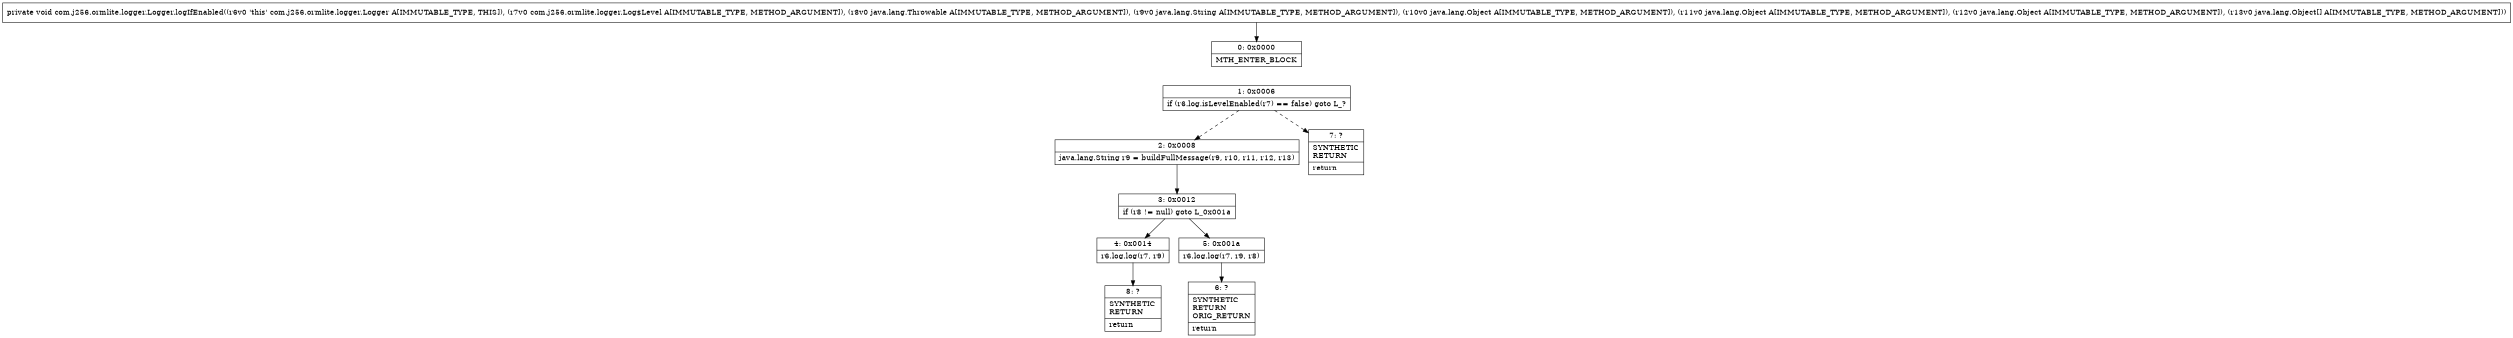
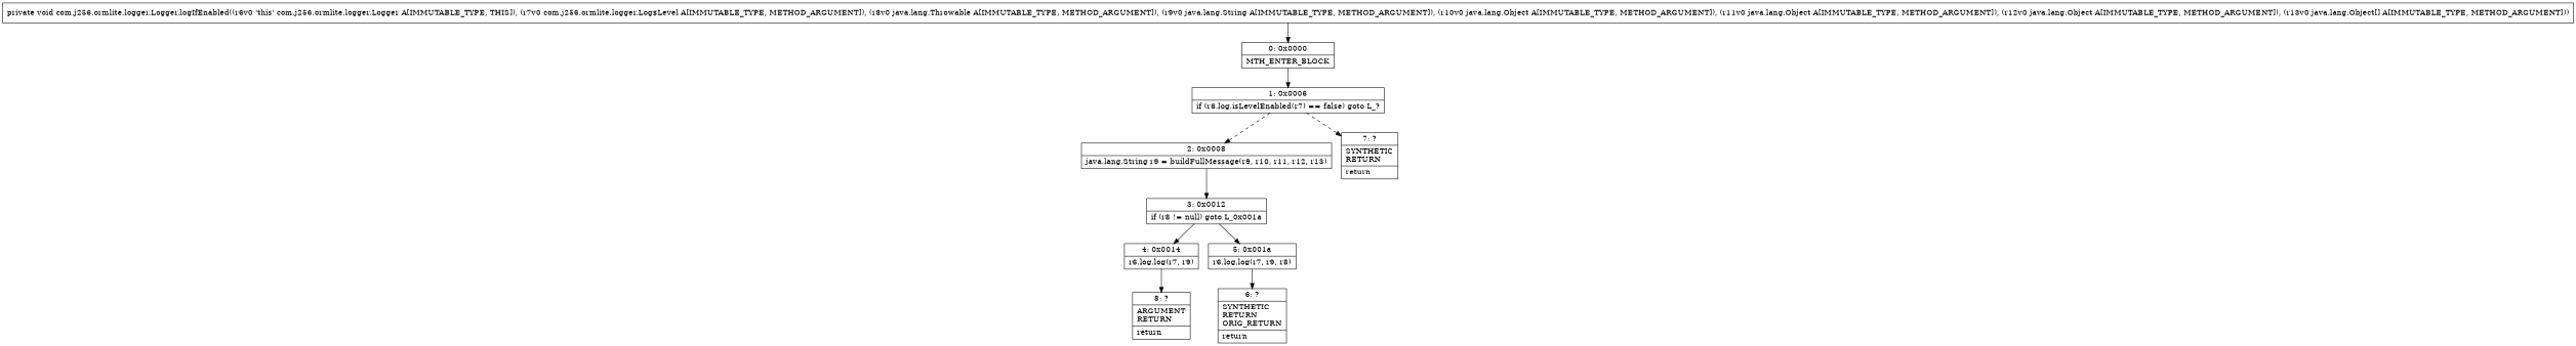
  digraph {
    node [shape=record]
    n1 [label="{0\:\ 0x0000|MTH_ENTER_BLOCK\l}"]
    n2 [label="{1\:\ 0x0006|if (r6.log.isLevelEnabled(r7) == false) goto L_?\l}"]
    n3 [label="{2\:\ 0x0008|java.lang.String r9 = buildFullMessage(r9, r10, r11, r12, r13)\l}"]
    n4 [label="{7\:\ ?|SYNTHETIC\lRETURN\l|return\l}"]
    n5 [label="{3\:\ 0x0012|if (r8 != null) goto L_0x001a\l}"]
    n6 [label="{4\:\ 0x0014|r6.log.log(r7, r9)\l}"]
    n7 [label="{5\:\ 0x001a|r6.log.log(r7, r9, r8)\l}"]
-   n8 [label="{8\:\ ?|SYNTHETIC\lRETURN\l|return\l}"]
+   n8 [label="{8\:\ ?|ARGUMENT\lRETURN\l|return\l}"]
    n9 [label="{6\:\ ?|SYNTHETIC\lRETURN\lORIG_RETURN\l|return\l}"]
    n10 [label="{private void com.j256.ormlite.logger.Logger.logIfEnabled((r6v0 'this' com.j256.ormlite.logger.Logger A[IMMUTABLE_TYPE, THIS]), (r7v0 com.j256.ormlite.logger.Log$Level A[IMMUTABLE_TYPE, METHOD_ARGUMENT]), (r8v0 java.lang.Throwable A[IMMUTABLE_TYPE, METHOD_ARGUMENT]), (r9v0 java.lang.String A[IMMUTABLE_TYPE, METHOD_ARGUMENT]), (r10v0 java.lang.Object A[IMMUTABLE_TYPE, METHOD_ARGUMENT]), (r11v0 java.lang.Object A[IMMUTABLE_TYPE, METHOD_ARGUMENT]), (r12v0 java.lang.Object A[IMMUTABLE_TYPE, METHOD_ARGUMENT]), (r13v0 java.lang.Object[] A[IMMUTABLE_TYPE, METHOD_ARGUMENT])) }"]
+   n1 -> n2
    n2 -> n3 [style=dashed]
    n2 -> n4 [style=dashed]
    n3 -> n5
    n5 -> n6 [style=solid]
    n5 -> n7
    n6 -> n8
    n7 -> n9
    n10 -> n1
  }
